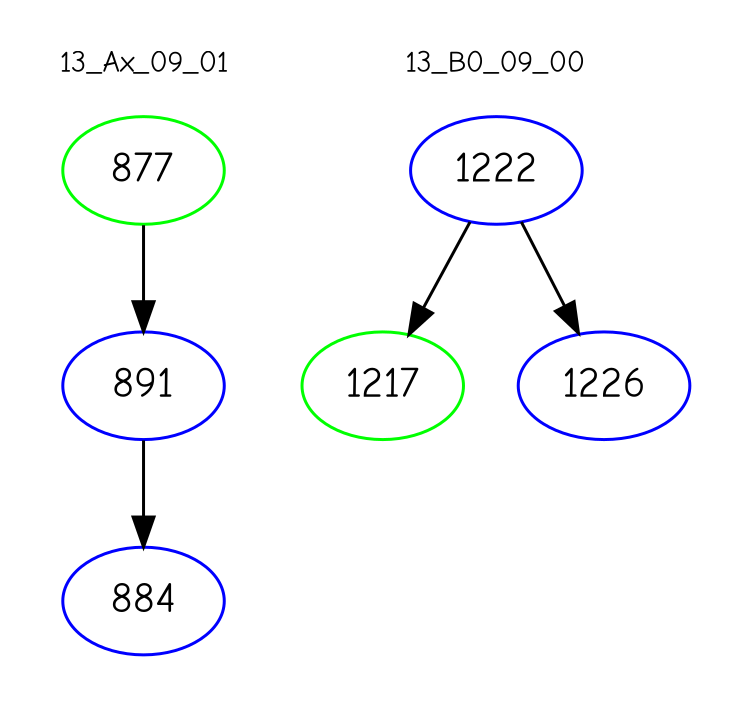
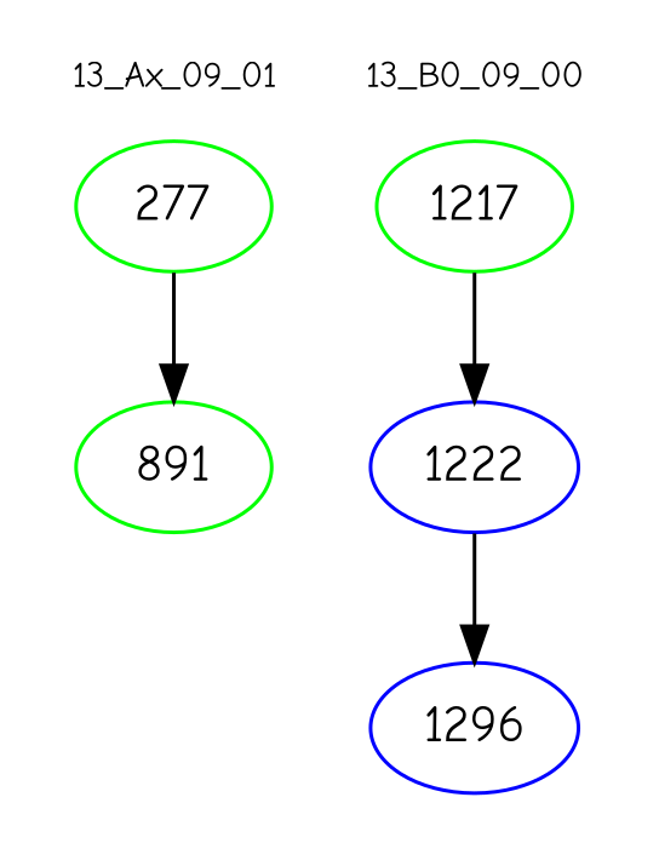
  digraph {
    fontname="Comic Neue"
    node [color=blue fontname="Comic Neue"]
    edge [color=black fontname="Comic Neue"]
-   n1 [label=891]
-   n2 [color=green label=877]
-   n3 [label=884]
+   n1 [color=green label=891]
+   n2 [color=green label=277]
    n4 [label=1222]
    n5 [color=green label=1217]
-   n6 [label=1226]
+   n6 [label=1296]
    subgraph cluster_1 {
      color=white
      fontsize=10
      label="13_Ax_09_01"
      n1
      n2
-     n3
    }
    subgraph cluster_2 {
      color=white
      fontsize=10
      label="13_B0_09_00"
      n4
      n5
      n6
    }
-   n1 -> n3
    n2 -> n1
-   n4 -> n5
+   n5 -> n4
    n4 -> n6
  }
